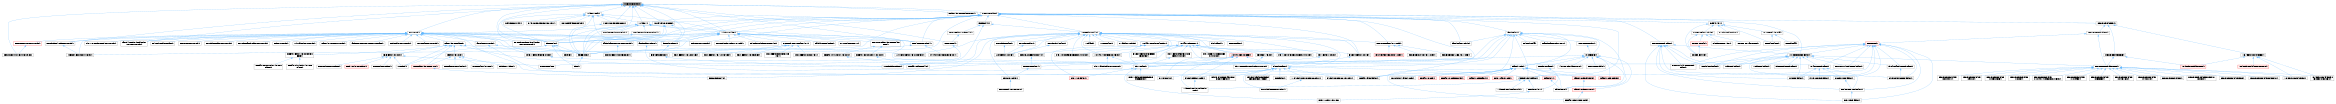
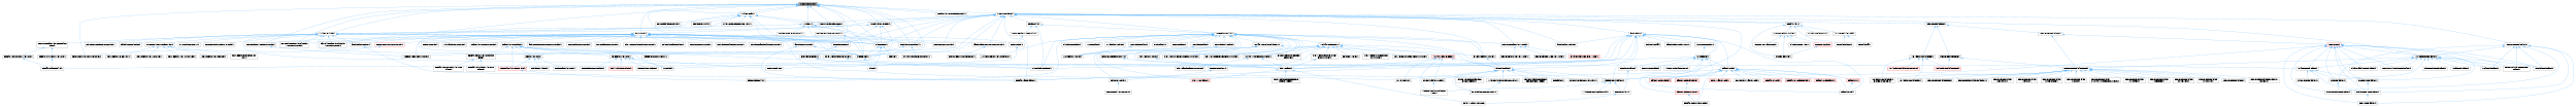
  digraph {
    fontname="DejaVu Sans"
    node [color=grey40 fillcolor=white fontname="DejaVu Sans" fontsize=10 shape=box style=filled]
    edge [color=steelblue1 dir=back fontname="DejaVu Sans" fontsize=10 labelfontname=Helvetica labelfontsize=10 style=solid]
    n1 [color=gray40 fillcolor=grey60 fontcolor=black height=0.2 label="UICommandInfo.h" width=0.4]
    n2 [height=0.2 label="Commands.h" width=0.4]
    n3 [height=0.2 label="GPUSkinCacheVisualization\lMenuCommands.h" width=0.4]
    n4 [height=0.2 label="SlateExtras.h" width=0.4]
    n5 [height=0.2 label="PersonaCommonCommands.cpp" width=0.4]
    n6 [height=0.2 label="RayTracingDebugVisualization\lMenuCommands.h" width=0.4]
    n7 [height=0.2 label="SlateBasics.h" width=0.4]
    n8 [height=0.2 label="SlateSharedPCH.h" width=0.4]
    n9 [height=0.2 label="StandardToolModeCommands.h" width=0.4]
    n10 [height=0.2 label="FractureTool.h" width=0.4]
    n11 [height=0.2 label="InputBindingManager.h" width=0.4]
    n12 [height=0.2 label="MultiBox.h" width=0.4]
    n13 [height=0.2 label="MultiBoxBuilder.h" width=0.4]
    n14 [height=0.2 label="SToolBarButtonBlock.h" width=0.4]
    n15 [height=0.2 label="MultiBoxDefs.h" width=0.4]
    n16 [height=0.2 label="UICommandDragDropOp.h" width=0.4]
    n17 [height=0.2 label="SEditorViewportToolBarButton.h" width=0.4]
    n18 [height=0.2 label="UICommandList.h" width=0.4]
    n19 [height=0.2 label="AnimGraphCommands.h" width=0.4]
    n20 [height=0.2 label="CacheEditorCommands.h" width=0.4]
    n21 [height=0.2 label="CurveEditorCommands.h" width=0.4]
    n22 [height=0.2 label="DebuggerCommands.h" width=0.4]
    n23 [height=0.2 label="EditorViewportClient.h" width=0.4]
    n24 [height=0.2 label="EditorViewportCommands.h" width=0.4]
    n25 [height=0.2 label="GatherTextFromSourceCommandlet.h" width=0.4]
    n26 [height=0.2 label="GenericCommands.h" width=0.4]
    n27 [height=0.2 label="GlobalEditorCommonCommands.h" width=0.4]
    n28 [height=0.2 label="GraphEditorActions.h" width=0.4]
    n29 [height=0.2 label="InteractiveToolsCommands.h" width=0.4]
    n30 [color=red height=0.2 label="PersonaCommonCommands.h" width=0.4]
    n31 [height=0.2 label="RigVMExecutionStackCommands.h" width=0.4]
    n32 [height=0.2 label="SBlueprintEditorToolbar.h" width=0.4]
    n33 [height=0.2 label="SMyBlueprint.h" width=0.4]
    n34 [height=0.2 label="SRigVMEditorGraphExplorer.h" width=0.4]
    n35 [height=0.2 label="SequencerCommands.h" width=0.4]
    n36 [height=0.2 label="SoundClassEditorCommands.h" width=0.4]
    n37 [height=0.2 label="SoundCueGraphEditorCommands.h" width=0.4]
    n38 [height=0.2 label="TabCommands.h" width=0.4]
    n39 [height=0.2 label="Slate.h" width=0.4]
    n40 [height=0.2 label="UnrealEd.h" width=0.4]
    n41 [height=0.2 label="Engine.h" width=0.4]
    n42 [height=0.2 label="EngineSharedPCH.h" width=0.4]
    n43 [height=0.2 label="FractureTool.cpp" width=0.4]
    n44 [height=0.2 label="SToolBarComboButtonBlock.h" width=0.4]
    n45 [height=0.2 label="SToolBarStackButtonBlock.h" width=0.4]
    n46 [height=0.2 label="ConstraintChannelCurveModel.h" width=0.4]
    n47 [height=0.2 label="KeyframeTrackEditor.h" width=0.4]
    n48 [height=0.2 label="SCommonEditorViewportToolbar\lBase.h" width=0.4]
    n49 [height=0.2 label="SFixedSampledSequenceRuler.h" width=0.4]
    n50 [height=0.2 label="SGridLineSpacingList.h" width=0.4]
    n51 [height=0.2 label="SInteractiveCurveEditorView.h" width=0.4]
    n52 [height=0.2 label="SNumericDropDown.h" width=0.4]
    n53 [height=0.2 label="SUniformToolbarButtonBlock.h" width=0.4]
    n54 [height=0.2 label="PromotedFilterContainer.h" width=0.4]
    n55 [height=0.2 label="ResizeParamUtils.h" width=0.4]
    n56 [height=0.2 label="SViewportToolBarComboMenu.h" width=0.4]
    n57 [height=0.2 label="DataflowGraphEditor.h" width=0.4]
    n58 [height=0.2 label="AssetEditorToolkit.h" width=0.4]
    n59 [height=0.2 label="WidgetBlueprintEditor.h" width=0.4]
    n60 [height=0.2 label="BlueprintEditorModule.h" width=0.4]
    n61 [height=0.2 label="SequencerEditorViewModel.h" width=0.4]
    n62 [height=0.2 label="BaseToolkit.h" width=0.4]
    n63 [height=0.2 label="GraphEditor.h" width=0.4]
    n64 [height=0.2 label="GraphEditorModule.h" width=0.4]
    n65 [height=0.2 label="IDetailsView.h" width=0.4]
    n66 [height=0.2 label="ISequencerFilterBar.h" width=0.4]
    n67 [height=0.2 label="MovieSceneTrackEditor.h" width=0.4]
    n68 [height=0.2 label="ISequencerTrackEditor.h" width=0.4]
    n69 [height=0.2 label="AnimationEditorViewportClient.h" width=0.4]
    n70 [height=0.2 label="DataflowEditorViewportClient\lBase.h" width=0.4]
    n71 [height=0.2 label="ISCSEditorCustomization.h" width=0.4]
    n72 [height=0.2 label="LevelEditorViewport.h" width=0.4]
    n73 [height=0.2 label="SEditorViewport.h" width=0.4]
    n74 [height=0.2 label="UnrealEdSharedPCH.h" width=0.4]
    n75 [color=red fillcolor="#FFF0F0" height=0.2 label="AssetEditorViewportLayout.h" width=0.4]
    n76 [height=0.2 label="FConsoleCommandExecutor.h" width=0.4]
    n77 [height=0.2 label="RigVMEditor.h" width=0.4]
    n78 [height=0.2 label="DataflowConstructionViewport\lClient.h" width=0.4]
    n79 [height=0.2 label="DataflowSimulationViewport\lClient.h" width=0.4]
    n80 [color=red fillcolor="#FFF0F0" height=0.2 label="BookMarkTypeActions.h" width=0.4]
    n81 [height=0.2 label="DragTool_BoxSelect.h" width=0.4]
    n82 [height=0.2 label="DragTool_FrustumSelect.h" width=0.4]
    n83 [height=0.2 label="SSkeletonWidget.h" width=0.4]
    n84 [height=0.2 label="SAssetEditorViewport.h" width=0.4]
    n85 [height=0.2 label="BaseAssetToolkit.h" width=0.4]
    n86 [color=red fillcolor="#FFF0F0" height=0.2 label="RigVMNewEditor.h" width=0.4]
    n87 [height=0.2 label="SRigVMActionMenu.cpp" width=0.4]
-   n88 [height=0.2 label="SRigVMEditorSelectedDebug\lSlateBasics.h" width=0.4]
+   n88 [height=0.2 label="SRigVMEditorSelectedDebug\lObjectWidget.h" width=0.4]
    n89 [height=0.2 label="BoolPropertyTrackEditor.h" width=0.4]
    n90 [height=0.2 label="PropertyTrackEditor.h" width=0.4]
    n91 [height=0.2 label="SubTrackEditor.h" width=0.4]
    n92 [height=0.2 label="TimeWarpTrackEditor.h" width=0.4]
    n93 [height=0.2 label="DataflowConstructionViewport.h" width=0.4]
    n94 [height=0.2 label="DataflowSimulationViewport.h" width=0.4]
    n95 [height=0.2 label="SCurveEditorEventChannel\lView.h" width=0.4]
    n96 [height=0.2 label="SCurveEditorKeyBarView.h" width=0.4]
    n97 [height=0.2 label="SCurveEditorViewAbsolute.h" width=0.4]
    n98 [height=0.2 label="SCurveEditorViewNormalized.h" width=0.4]
    n99 [height=0.2 label="SCurveEditorViewStacked.h" width=0.4]
    n100 [height=0.2 label="SpawnTrackEditor.h" width=0.4]
    n101 [height=0.2 label="CinematicShotTrackEditor.h" width=0.4]
    n102 [height=0.2 label="DataflowEditorToolkit.h" width=0.4]
    n103 [height=0.2 label="AudioEditorModule.h" width=0.4]
    n104 [height=0.2 label="BlueprintEditor.h" width=0.4]
    n105 [height=0.2 label="BlueprintEditorSharedTab\lFactories.h" width=0.4]
    n106 [height=0.2 label="FindInGraph.h" width=0.4]
    n107 [height=0.2 label="FractureEditor.h" width=0.4]
    n108 [height=0.2 label="ISoundClassEditor.h" width=0.4]
    n109 [height=0.2 label="ISoundCueEditor.h" width=0.4]
    n110 [height=0.2 label="ISoundSubmixEditor.h" width=0.4]
    n111 [height=0.2 label="PersonaModule.h" width=0.4]
    n112 [height=0.2 label="RigVMCompilerResultsTabSummoner.h" width=0.4]
    n113 [height=0.2 label="RigVMEditorModule.h" width=0.4]
    n114 [height=0.2 label="RigVMFindReferencesTabSummoner.h" width=0.4]
-   n115 [height=0.2 label="Modified.h" width=0.4]
+   n115 [height=0.2 label="SimpleAssetEditor.h" width=0.4]
    n116 [height=0.2 label="UAssetEditor.h" width=0.4]
    n117 [height=0.2 label="UMGEditorModule.h" width=0.4]
    n118 [height=0.2 label="WorkflowCentricApplication.h" width=0.4]
    n119 [height=0.2 label="WorkflowTabFactory.h" width=0.4]
    n120 [height=0.2 label="WorkflowUObjectDocuments.h" width=0.4]
    n121 [height=0.2 label="WidgetBlueprintApplication\lMode.h" width=0.4]
    n122 [height=0.2 label="SDesignerView.h" width=0.4]
    n123 [height=0.2 label="WidgetBlueprintEditorUtils.h" width=0.4]
    n124 [color=red fillcolor="#FFF0F0" height=0.2 label="BindingLifetimeOverlayModel.h" width=0.4]
    n125 [height=0.2 label="SequencerOutlinerViewModel.h" width=0.4]
    n126 [height=0.2 label="SequencerTrackAreaViewModel.h" width=0.4]
    n127 [height=0.2 label="FractureEditorModeToolkit.h" width=0.4]
    n128 [height=0.2 label="MarqueeOperation.h" width=0.4]
    n129 [height=0.2 label="SNodePanel.h" width=0.4]
    n130 [height=0.2 label="SGraphNode.h" width=0.4]
    n131 [height=0.2 label="SGraphPanel.h" width=0.4]
    n132 [height=0.2 label="SBlueprintDiff.h" width=0.4]
    n133 [height=0.2 label="SGraphEditorActionMenu.h" width=0.4]
    n134 [height=0.2 label="AsyncDetailViewDiff.h" width=0.4]
    n135 [height=0.2 label="SDetailsSplitter.h" width=0.4]
    n136 [height=0.2 label="PropertyEditing.h" width=0.4]
    n137 [height=0.2 label="PropertyEditorModule.h" width=0.4]
    n138 [height=0.2 label="SMotionTrailOptions.h" width=0.4]
    n139 [height=0.2 label="INavigationToolFilterBar.h" width=0.4]
    n140 [height=0.2 label="ISequencerTrackFilters.h" width=0.4]
    n141 [height=0.2 label="SequencerFilterBase.h" width=0.4]
    n142 [height=0.2 label="SequencerTrackFilterBase.h" width=0.4]
    n143 [height=0.2 label="AudioTrackEditor.h" width=0.4]
    n144 [height=0.2 label="BindingLifetimeTrackEditor.h" width=0.4]
    n145 [height=0.2 label="CommonAnimationTrackEditor.h" width=0.4]
    n146 [height=0.2 label="CustomPrimitiveDataTrack\lEditor.h" width=0.4]
    n147 [height=0.2 label="MaterialTrackEditor.h" width=0.4]
    n148 [height=0.2 label="ChaosCacheTrackEditor.h" width=0.4]
    n149 [height=0.2 label="MediaTrackEditor.h" width=0.4]
    n150 [height=0.2 label="BPVariableDragDropAction.h" width=0.4]
    n151 [height=0.2 label="BlueprintDragDropMenuItem.h" width=0.4]
    n152 [height=0.2 label="BlueprintEditorModes.h" width=0.4]
    n153 [height=0.2 label="IDisplayClusterConfigurator\lBlueprintEditor.h" width=0.4]
    n154 [height=0.2 label="MyBlueprintItemDragDropAction.h" width=0.4]
    n155 [height=0.2 label="SBlueprintEditorSelected\lDebugObjectWidget.h" width=0.4]
    n156 [height=0.2 label="SSCSEditor.h" width=0.4]
    n157 [height=0.2 label="PersonaToolMenuContext.h" width=0.4]
    n158 [height=0.2 label="PersonaAssetEditorToolkit.h" width=0.4]
    n159 [height=0.2 label="SPersonaToolBox.h" width=0.4]
    n160 [height=0.2 label="CallStackViewer.h" width=0.4]
    n161 [height=0.2 label="RigVMDetailsInspectorTab\lSummoner.h" width=0.4]
    n162 [height=0.2 label="RigVMEditorGraphExplorer\lTabSummoner.h" width=0.4]
    n163 [height=0.2 label="RigVMExecutionStackTabSummoner.h" width=0.4]
    n164 [color=red fillcolor="#FFF0F0" height=0.2 label="WorkflowTabManager.h" width=0.4]
    n165 [height=0.2 label="RigVMGraphEditorSummoner.h" width=0.4]
    n166 [height=0.2 label="KismetNodeInfoContext.h" width=0.4]
    n167 [height=0.2 label="SCommentBubble.h" width=0.4]
    n168 [height=0.2 label="SDesignSurface.h" width=0.4]
    n169 [color=red fillcolor="#FFF0F0" height=0.2 label="SGraphNodeK2Base.h" width=0.4]
    n170 [color=red fillcolor="#FFF0F0" height=0.2 label="SGraphNodeComment.h" width=0.4]
    n171 [height=0.2 label="DataflowSCommentNode.h" width=0.4]
    n172 [color=red fillcolor="#FFF0F0" height=0.2 label="DataflowSNode.h" width=0.4]
    n173 [color=red fillcolor="#FFF0F0" height=0.2 label="DataflowSNodeFactories.h" width=0.4]
    n174 [color=red fillcolor="#FFF0F0" height=0.2 label="SGraphNodeDefault.h" width=0.4]
    n175 [color=red fillcolor="#FFF0F0" height=0.2 label="SGraphNodeResizable.h" width=0.4]
    n176 [color=red fillcolor="#FFF0F0" height=0.2 label="SGraphPin.h" width=0.4]
    n177 [color=red fillcolor="#FFF0F0" height=0.2 label="SRigVMGraphNode.h" width=0.4]
    n178 [height=0.2 label="SoundSubmixGraphNode.h" width=0.4]
    n179 [height=0.2 label="SDetailsDiff.h" width=0.4]
    n180 [height=0.2 label="IPropertyRowGenerator.h" width=0.4]
    n181 [height=0.2 label="ISinglePropertyView.h" width=0.4]
    n182 [color=red fillcolor="#FFF0F0" height=0.2 label="PropertyHandle.h" width=0.4]
    n183 [height=0.2 label="NavigationToolFilterBar.h" width=0.4]
    n184 [color=red fillcolor="#FFF0F0" height=0.2 label="NavigationToolFilterBarContext.h" width=0.4]
    n185 [color=red fillcolor="#FFF0F0" height=0.2 label="NavigationToolFilterBase.h" width=0.4]
    n186 [height=0.2 label="NavigationToolFilterText\lExpressionContext.h" width=0.4]
    n187 [color=red fillcolor="#FFF0F0" height=0.2 label="ISequencer.h" width=0.4]
    n188 [height=0.2 label="SequencerTextFilterExpression\lContext.h" width=0.4]
    n189 [height=0.2 label="SequencerTrackFilterBase.h" width=0.4]
    n190 [height=0.2 label="SequencerTrackFilterCollection.h" width=0.4]
    n191 [height=0.2 label="SequencerTrackFilter\l_Condition.h" width=0.4]
    n192 [height=0.2 label="SequencerTrackFilter\l_Group.h" width=0.4]
    n193 [height=0.2 label="SequencerTrackFilter\l_HideIsolate.h" width=0.4]
    n194 [height=0.2 label="SequencerTrackFilter\l_Keyed.h" width=0.4]
    n195 [height=0.2 label="SequencerTrackFilter\l_WorkflowUObjectDocuments.h" width=0.4]
    n196 [height=0.2 label="SequencerTrackFilter\l_Modified.h" width=0.4]
    n197 [height=0.2 label="SequencerTrackFilter\l_Selected.h" width=0.4]
    n198 [height=0.2 label="SequencerTrackFilter\l_TimeWarp.h" width=0.4]
    n199 [height=0.2 label="SequencerTrackFilter\l_Unbound.h" width=0.4]
    n200 [height=0.2 label="SequencerTrackFilters.h" width=0.4]
    n1 -> n2
    n1 -> n3
    n1 -> n4
    n1 -> n5
    n1 -> n6
    n1 -> n7
    n1 -> n8
    n1 -> n9
    n1 -> n10
    n1 -> n11
    n1 -> n12
    n1 -> n13
    n1 -> n14
    n1 -> n15
    n1 -> n16
    n1 -> n17
    n1 -> n18
    n2 -> n3
    n2 -> n4
    n2 -> n6
    n2 -> n7
    n2 -> n8
    n2 -> n9
    n2 -> n19
    n2 -> n20
    n2 -> n21
    n2 -> n22
    n2 -> n23
    n2 -> n24
    n2 -> n25
    n2 -> n26
    n2 -> n27
    n2 -> n28
    n2 -> n29
    n2 -> n30
    n2 -> n31
    n2 -> n32
    n2 -> n33
    n2 -> n34
    n2 -> n35
    n2 -> n36
    n2 -> n37
    n2 -> n38
    n4 -> n39
    n7 -> n4
    n7 -> n39
    n7 -> n40
    n7 -> n41
    n8 -> n42
    n9 -> n29
    n10 -> n43
    n11 -> n2
    n11 -> n4
    n11 -> n7
    n11 -> n8
    n12 -> n4
    n12 -> n7
    n12 -> n13
    n12 -> n14
    n12 -> n44
    n12 -> n45
    n13 -> n3
    n13 -> n4
    n13 -> n6
    n13 -> n7
    n13 -> n8
    n13 -> n14
    n13 -> n28
    n13 -> n46
    n13 -> n47
    n13 -> n48
    n13 -> n49
    n13 -> n50
    n13 -> n51
    n13 -> n52
    n14 -> n4
    n14 -> n53
    n15 -> n4
    n15 -> n7
    n15 -> n8
    n15 -> n12
    n15 -> n13
    n15 -> n16
    n15 -> n54
    n15 -> n55
    n15 -> n56
    n16 -> n4
    n18 -> n4
    n18 -> n7
    n18 -> n8
    n18 -> n11
    n18 -> n12
    n18 -> n13
    n18 -> n14
    n18 -> n22
    n18 -> n27
    n18 -> n29
    n18 -> n57
    n18 -> n58
    n18 -> n59
    n18 -> n60
    n18 -> n61
    n18 -> n62
    n18 -> n63
    n18 -> n64
    n18 -> n65
    n18 -> n66
    n18 -> n67
    n18 -> n68
    n23 -> n40
    n23 -> n69
    n23 -> n70
-   n73 -> n71
+   n23 -> n71
    n23 -> n72
    n23 -> n73
    n23 -> n74
    n23 -> n75
    n26 -> n4
    n26 -> n57
    n27 -> n76
    n28 -> n57
    n30 -> n5
    n34 -> n77
    n42 -> n74
    n44 -> n4
    n47 -> n89
    n47 -> n90
    n47 -> n91
    n47 -> n92
    n48 -> n93
    n48 -> n94
    n51 -> n95
    n51 -> n96
    n51 -> n97
    n51 -> n98
    n51 -> n99
    n58 -> n60
    n58 -> n61
    n58 -> n69
    n58 -> n74
    n58 -> n85
    n58 -> n103
    n58 -> n104
    n58 -> n105
    n58 -> n106
    n58 -> n107
    n58 -> n108
    n58 -> n109
    n58 -> n110
    n58 -> n111
    n58 -> n112
    n58 -> n113
    n58 -> n114
    n58 -> n115
    n58 -> n116
    n58 -> n117
    n58 -> n118
    n58 -> n119
    n58 -> n120
    n59 -> n121
    n59 -> n122
    n59 -> n123
    n60 -> n104
    n61 -> n124
    n61 -> n125
    n61 -> n126
    n62 -> n58
    n62 -> n74
    n62 -> n127
    n63 -> n57
    n63 -> n59
    n63 -> n64
    n63 -> n74
    n63 -> n77
    n63 -> n102
    n63 -> n104
    n63 -> n128
    n63 -> n129
    n63 -> n130
    n63 -> n131
    n63 -> n132
    n63 -> n133
    n65 -> n134
    n65 -> n135
    n65 -> n136
    n65 -> n137
    n65 -> n138
    n66 -> n139
    n66 -> n140
    n66 -> n141
    n67 -> n47
    n67 -> n90
    n67 -> n91
    n67 -> n142
    n67 -> n143
    n67 -> n144
    n67 -> n145
    n67 -> n146
    n67 -> n147
    n67 -> n148
    n67 -> n149
    n68 -> n67
    n68 -> n89
    n68 -> n91
    n68 -> n100
    n68 -> n101
    n68 -> n143
    n68 -> n146
    n68 -> n147
    n70 -> n78
    n70 -> n79
    n72 -> n40
    n72 -> n43
    n72 -> n80
    n72 -> n81
    n72 -> n82
    n73 -> n75
    n73 -> n83
    n73 -> n84
    n75 -> n85
    n77 -> n86
    n77 -> n87
    n77 -> n88
    n89 -> n100
    n90 -> n89
-   n144 -> n101
+   n91 -> n101
    n93 -> n102
    n94 -> n102
    n104 -> n33
    n104 -> n59
    n104 -> n150
    n104 -> n151
    n104 -> n152
    n104 -> n153
    n104 -> n154
    n104 -> n155
    n104 -> n156
    n108 -> n103
    n109 -> n103
    n110 -> n103
    n111 -> n157
    n113 -> n77
    n118 -> n60
    n118 -> n77
    n118 -> n86
    n118 -> n158
    n119 -> n104
    n119 -> n105
    n119 -> n112
    n119 -> n114
    n119 -> n120
    n119 -> n159
    n119 -> n160
    n119 -> n161
    n119 -> n162
-   n160 -> n163
+   n119 -> n163
    n119 -> n164
    n120 -> n77
    n120 -> n165
    n122 -> n87
    n127 -> n10
    n128 -> n129
    n129 -> n77
    n129 -> n130
    n129 -> n131
    n129 -> n166
    n129 -> n167
    n129 -> n168
    n129 -> n169
    n129 -> n170
    n130 -> n57
    n130 -> n131
    n130 -> n169
    n130 -> n171
    n130 -> n172
    n130 -> n173
    n130 -> n174
    n130 -> n175
    n130 -> n176
    n130 -> n177
    n130 -> n178
    n134 -> n135
    n134 -> n179
    n137 -> n136
    n137 -> n180
    n137 -> n181
    n137 -> n182
    n139 -> n183
    n139 -> n184
    n139 -> n185
    n139 -> n186
    n140 -> n142
    n140 -> n187
    n141 -> n142
    n141 -> n185
    n142 -> n183
    n142 -> n186
    n142 -> n188
    n142 -> n189
    n142 -> n190
    n142 -> n191
    n142 -> n192
    n142 -> n193
    n142 -> n194
    n142 -> n195
    n142 -> n196
    n142 -> n197
    n142 -> n198
    n142 -> n199
    n142 -> n200
    n152 -> n121
    n154 -> n150
    n158 -> n159
    n159 -> n111
    n162 -> n77
    n164 -> n33
    n164 -> n77
    n164 -> n104
    n164 -> n121
    n164 -> n152
    n168 -> n122
    n170 -> n171
    n175 -> n170
    n176 -> n131
    n182 -> n136
    n187 -> n47
    n187 -> n59
    n187 -> n67
    n187 -> n89
    n187 -> n90
    n187 -> n91
    n187 -> n100
    n187 -> n101
    n187 -> n143
    n187 -> n144
    n187 -> n145
    n187 -> n146
    n187 -> n147
  }
